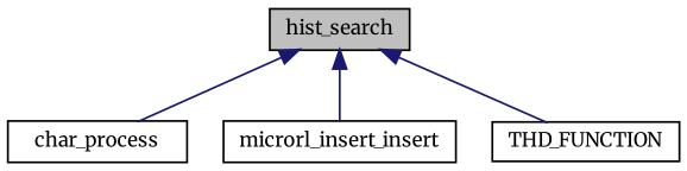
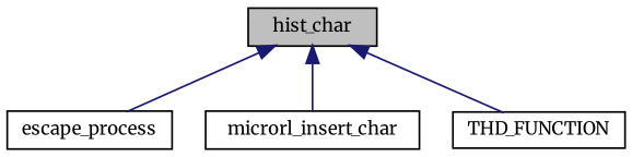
  digraph {
    fontname=Merriweather
    rankdir=TB
    node [color=black fillcolor=white fontname=Merriweather fontsize=10 shape=record style=filled]
    edge [color=midnightblue dir=back fontname=Merriweather fontsize=10 labelfontname=FreeSans labelfontsize=10 style=solid]
-   n1 [fillcolor=grey75 fontcolor=black height=0.2 label=hist_search width=0.4]
-   n2 [height=0.2 label=char_process width=0.4]
-   n3 [height=0.2 label=microrl_insert_insert width=0.4]
+   n1 [fillcolor=grey75 fontcolor=black height=0.2 label=hist_char width=0.4]
+   n2 [height=0.2 label=escape_process width=0.4]
+   n3 [height=0.2 label=microrl_insert_char width=0.4]
    n4 [height=0.2 label=THD_FUNCTION width=0.4]
    n1 -> n2
    n1 -> n3
    n1 -> n4
  }
